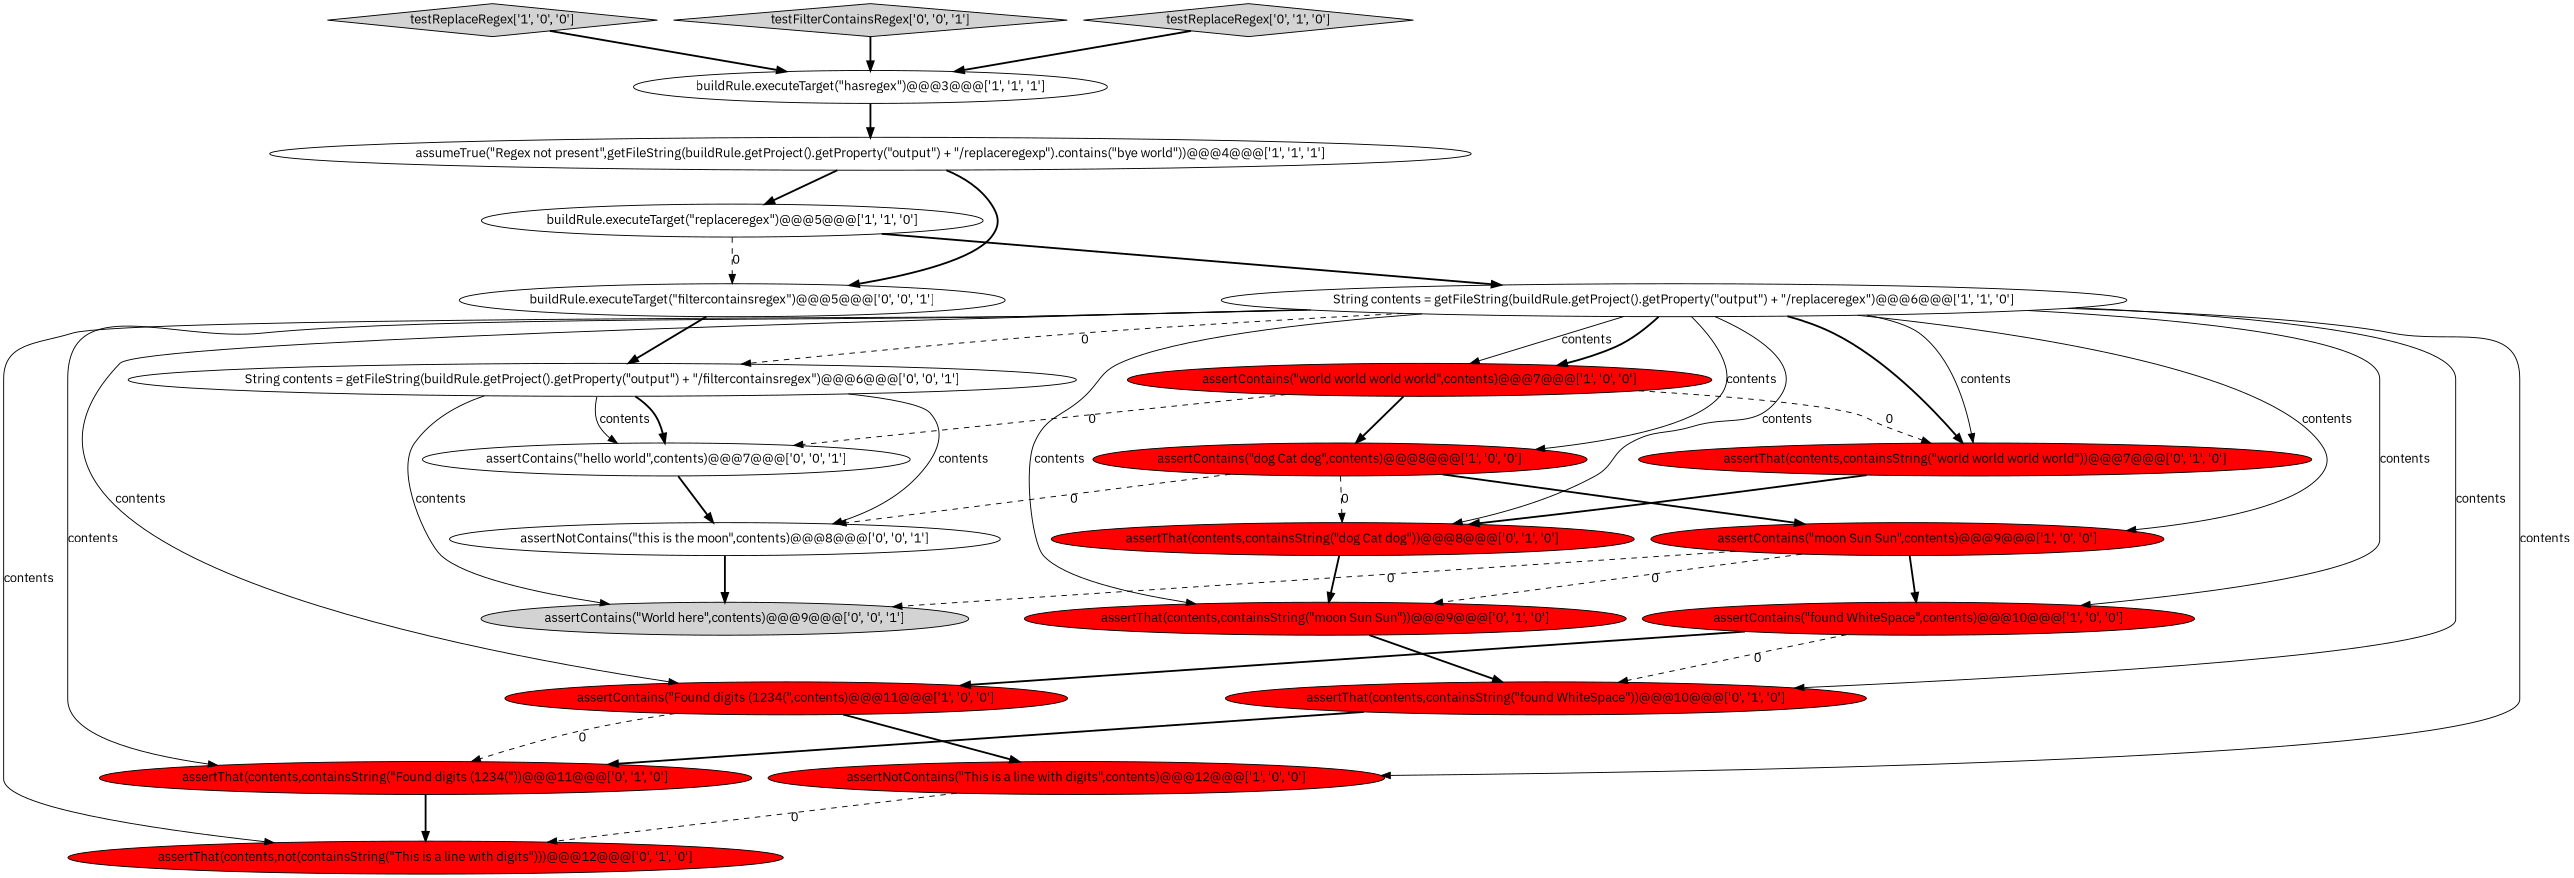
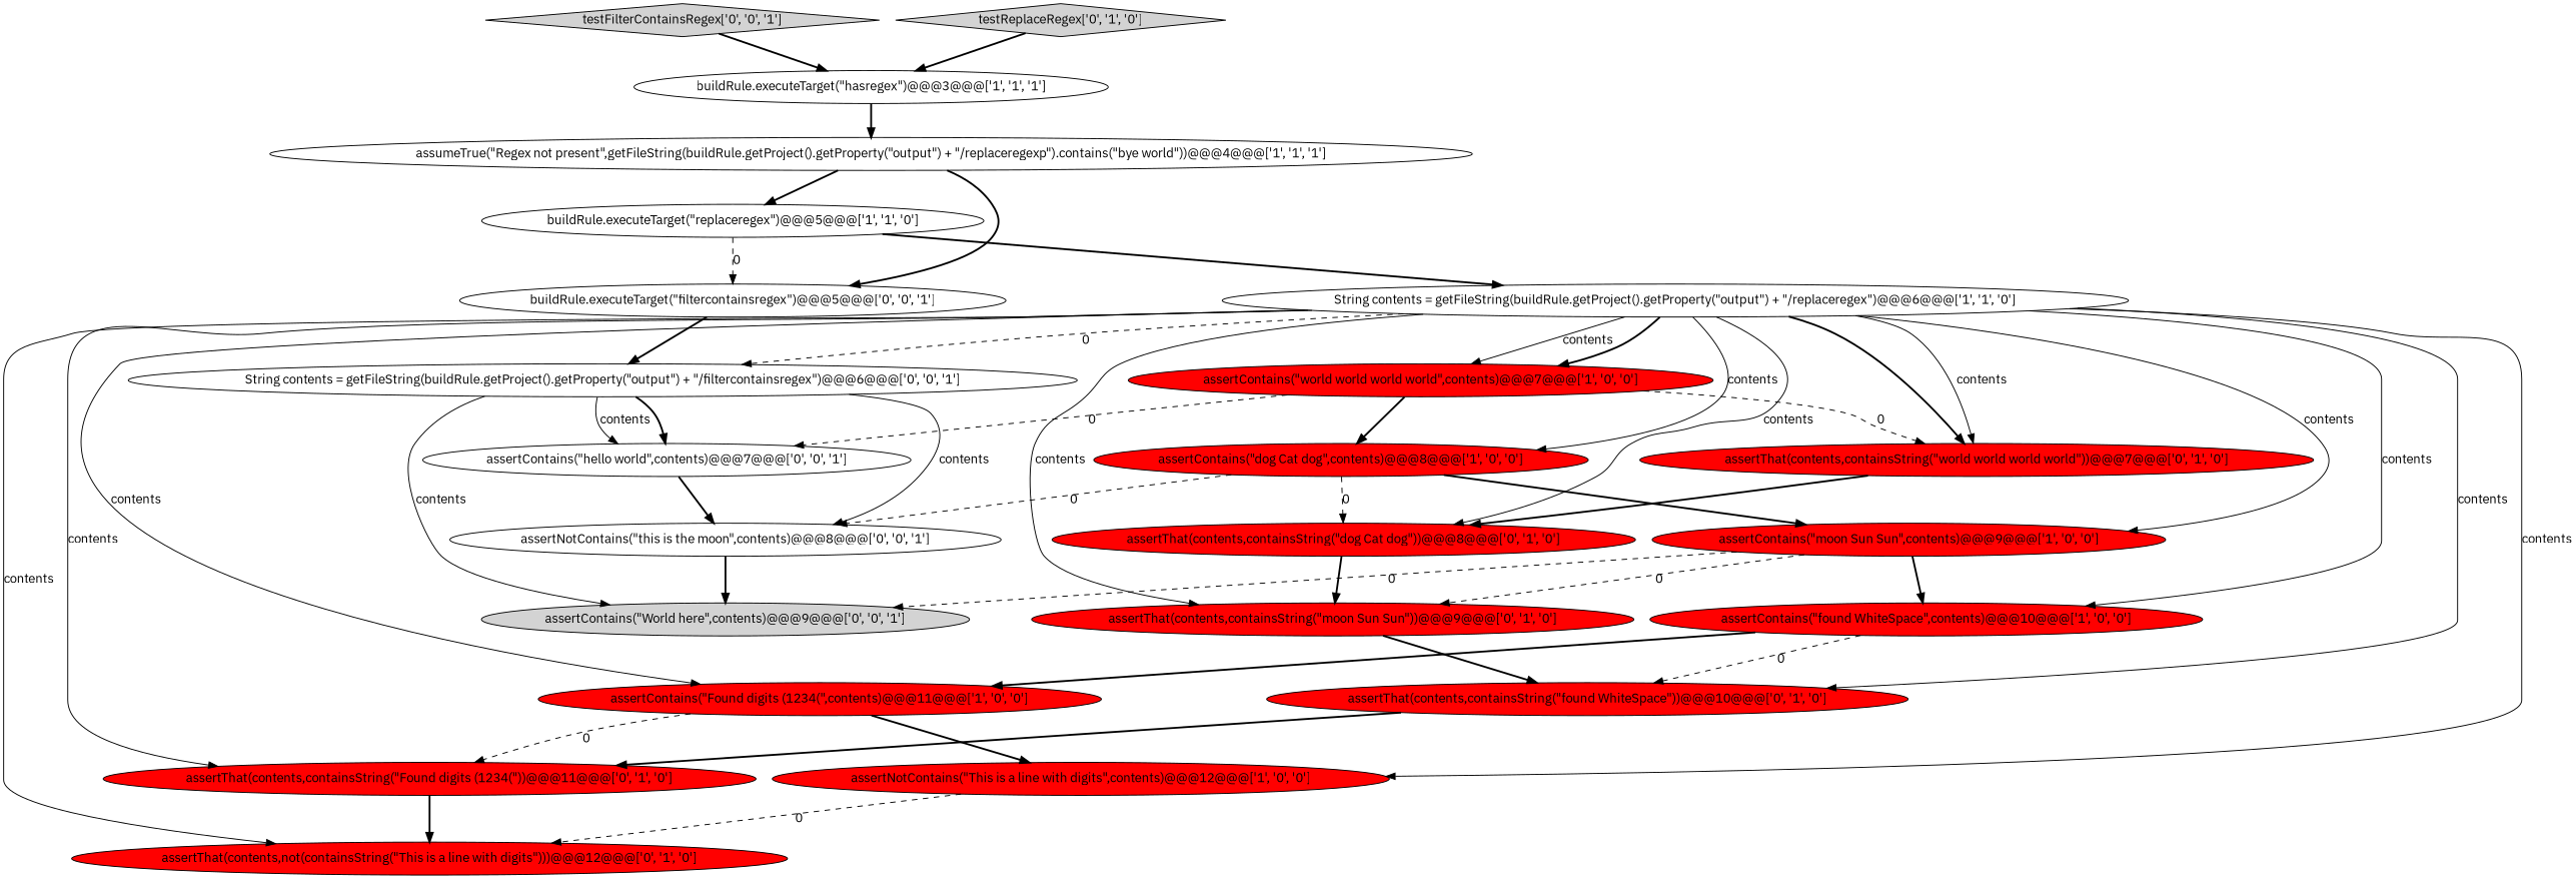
  digraph {
    fontname="IBM Plex Sans"
    node [fillcolor=red shape=ellipse style=filled fontname="IBM Plex Sans"]
    edge [style=bold fontname="IBM Plex Sans"]
    n1 [fillcolor=white label="assertNotContains(\"this is the moon\",contents)@@@8@@@['0', '0', '1']"]
    n2 [fillcolor=lightgray label="assertContains(\"World here\",contents)@@@9@@@['0', '0', '1']"]
    n3 [fillcolor=white label="String contents = getFileString(buildRule.getProject().getProperty(\"output\") + \"/filtercontainsregex\")@@@6@@@['0', '0', '1']"]
    n4 [fillcolor=white label="assertContains(\"hello world\",contents)@@@7@@@['0', '0', '1']"]
    n5 [label="assertThat(contents,containsString(\"world world world world\"))@@@7@@@['0', '1', '0']"]
    n6 [label="assertThat(contents,containsString(\"dog Cat dog\"))@@@8@@@['0', '1', '0']"]
    n7 [fillcolor=white label="buildRule.executeTarget(\"filtercontainsregex\")@@@5@@@['0', '0', '1']"]
    n8 [label="assertNotContains(\"This is a line with digits\",contents)@@@12@@@['1', '0', '0']"]
    n9 [label="assertThat(contents,not(containsString(\"This is a line with digits\")))@@@12@@@['0', '1', '0']"]
    n10 [fillcolor=white label="buildRule.executeTarget(\"replaceregex\")@@@5@@@['1', '1', '0']"]
    n11 [fillcolor=white label="String contents = getFileString(buildRule.getProject().getProperty(\"output\") + \"/replaceregex\")@@@6@@@['1', '1', '0']"]
-   n12 [fillcolor=lightgray label="testReplaceRegex['1', '0', '0']" shape=diamond]
    n13 [fillcolor=white label="buildRule.executeTarget(\"hasregex\")@@@3@@@['1', '1', '1']"]
    n14 [fillcolor=lightgray label="testFilterContainsRegex['0', '0', '1']" shape=diamond]
    n15 [label="assertThat(contents,containsString(\"Found digits (1234(\"))@@@11@@@['0', '1', '0']"]
    n16 [label="assertContains(\"world world world world\",contents)@@@7@@@['1', '0', '0']"]
    n17 [label="assertThat(contents,containsString(\"found WhiteSpace\"))@@@10@@@['0', '1', '0']"]
    n18 [label="assertContains(\"dog Cat dog\",contents)@@@8@@@['1', '0', '0']"]
    n19 [label="assertContains(\"Found digits (1234(\",contents)@@@11@@@['1', '0', '0']"]
    n20 [label="assertThat(contents,containsString(\"moon Sun Sun\"))@@@9@@@['0', '1', '0']"]
    n21 [label="assertContains(\"found WhiteSpace\",contents)@@@10@@@['1', '0', '0']"]
    n22 [label="assertContains(\"moon Sun Sun\",contents)@@@9@@@['1', '0', '0']"]
    n23 [fillcolor=lightgray label="testReplaceRegex['0', '1', '0']" shape=diamond]
    n24 [fillcolor=white label="assumeTrue(\"Regex not present\",getFileString(buildRule.getProject().getProperty(\"output\") + \"/replaceregexp\").contains(\"bye world\"))@@@4@@@['1', '1', '1']"]
    n1 -> n2
    n3 -> n1 [label=contents style=solid]
    n3 -> n2 [label=contents style=solid]
    n3 -> n4
    n3 -> n4 [label=contents style=solid]
    n4 -> n1
    n5 -> n6
    n6 -> n20
    n7 -> n3
    n8 -> n9 [label=0 style=dashed]
    n10 -> n7 [label=0 style=dashed]
    n10 -> n11
    n11 -> n3 [label=0 style=dashed]
    n11 -> n5 [label=contents style=solid]
    n11 -> n5
    n11 -> n6 [label=contents style=solid]
    n11 -> n8 [label=contents style=solid]
    n11 -> n9 [label=contents style=solid]
    n11 -> n15 [label=contents style=solid]
    n11 -> n16 [label=contents style=solid]
    n11 -> n16
    n11 -> n17 [label=contents style=solid]
    n11 -> n18 [label=contents style=solid]
    n11 -> n19 [label=contents style=solid]
    n11 -> n20 [label=contents style=solid]
    n11 -> n21 [label=contents style=solid]
    n11 -> n22 [label=contents style=solid]
-   n12 -> n13
    n13 -> n24
    n14 -> n13
    n15 -> n9
    n16 -> n4 [label=0 style=dashed]
    n16 -> n5 [label=0 style=dashed]
    n16 -> n18
    n17 -> n15
    n18 -> n1 [label=0 style=dashed]
    n18 -> n6 [label=0 style=dashed]
    n18 -> n22
    n19 -> n8
    n19 -> n15 [label=0 style=dashed]
    n20 -> n17
    n21 -> n17 [label=0 style=dashed]
    n21 -> n19
    n22 -> n2 [label=0 style=dashed]
    n22 -> n20 [label=0 style=dashed]
    n22 -> n21
    n23 -> n13
    n24 -> n7
    n24 -> n10
  }
